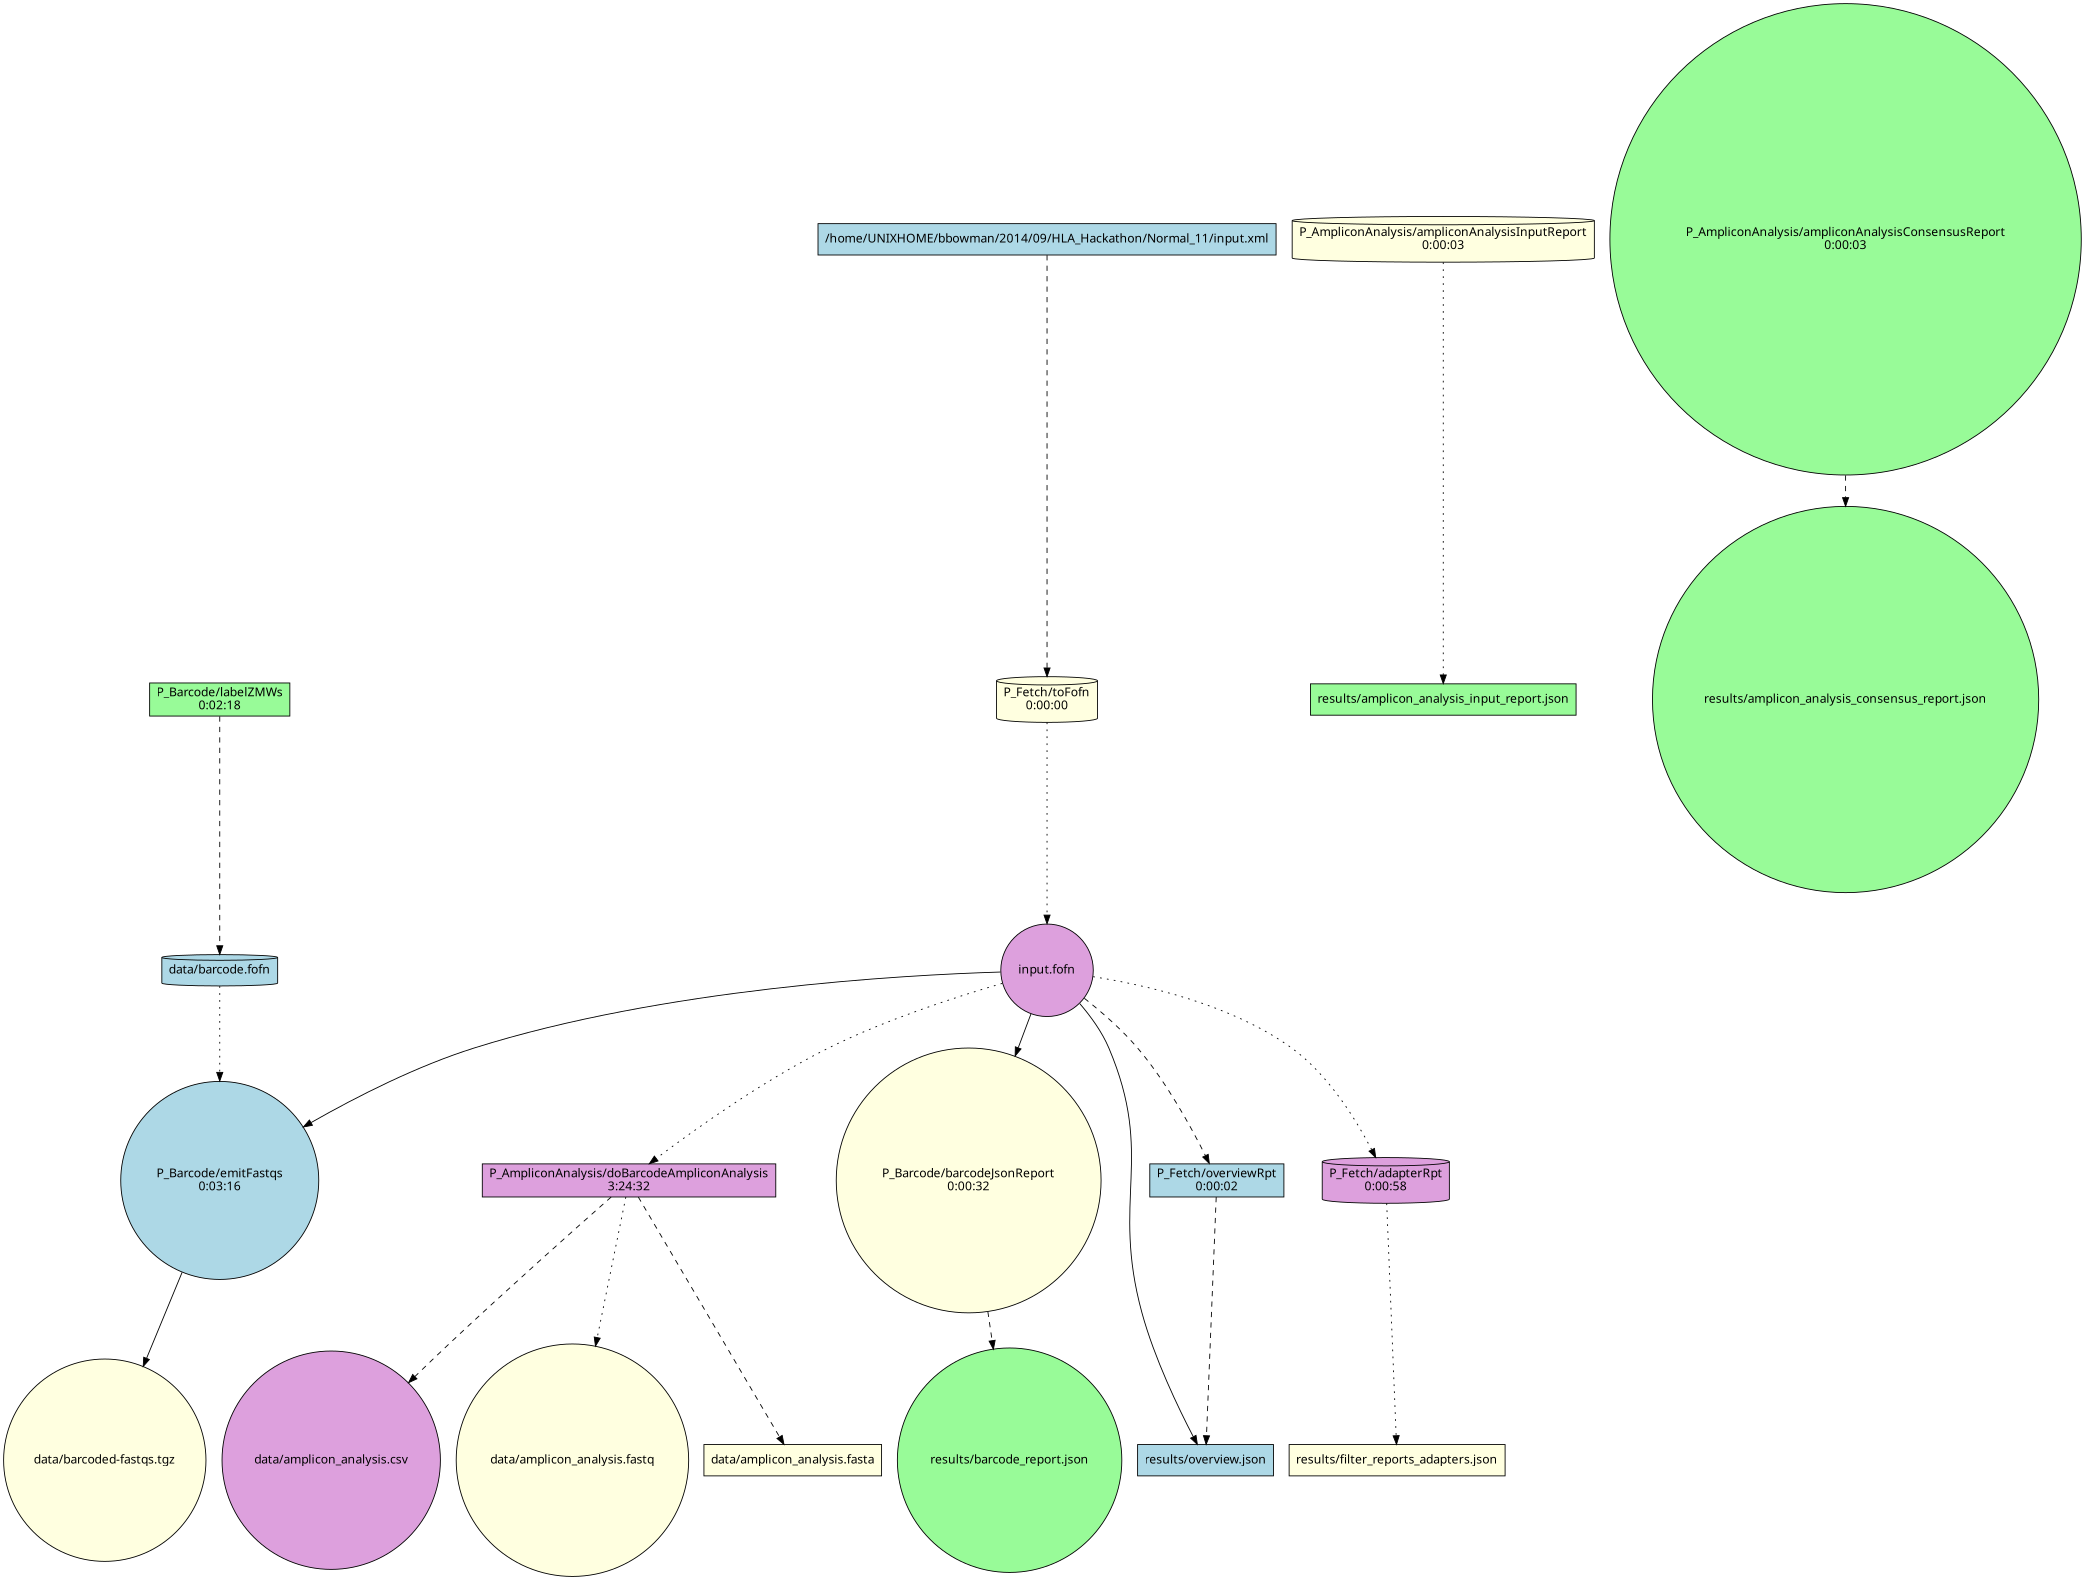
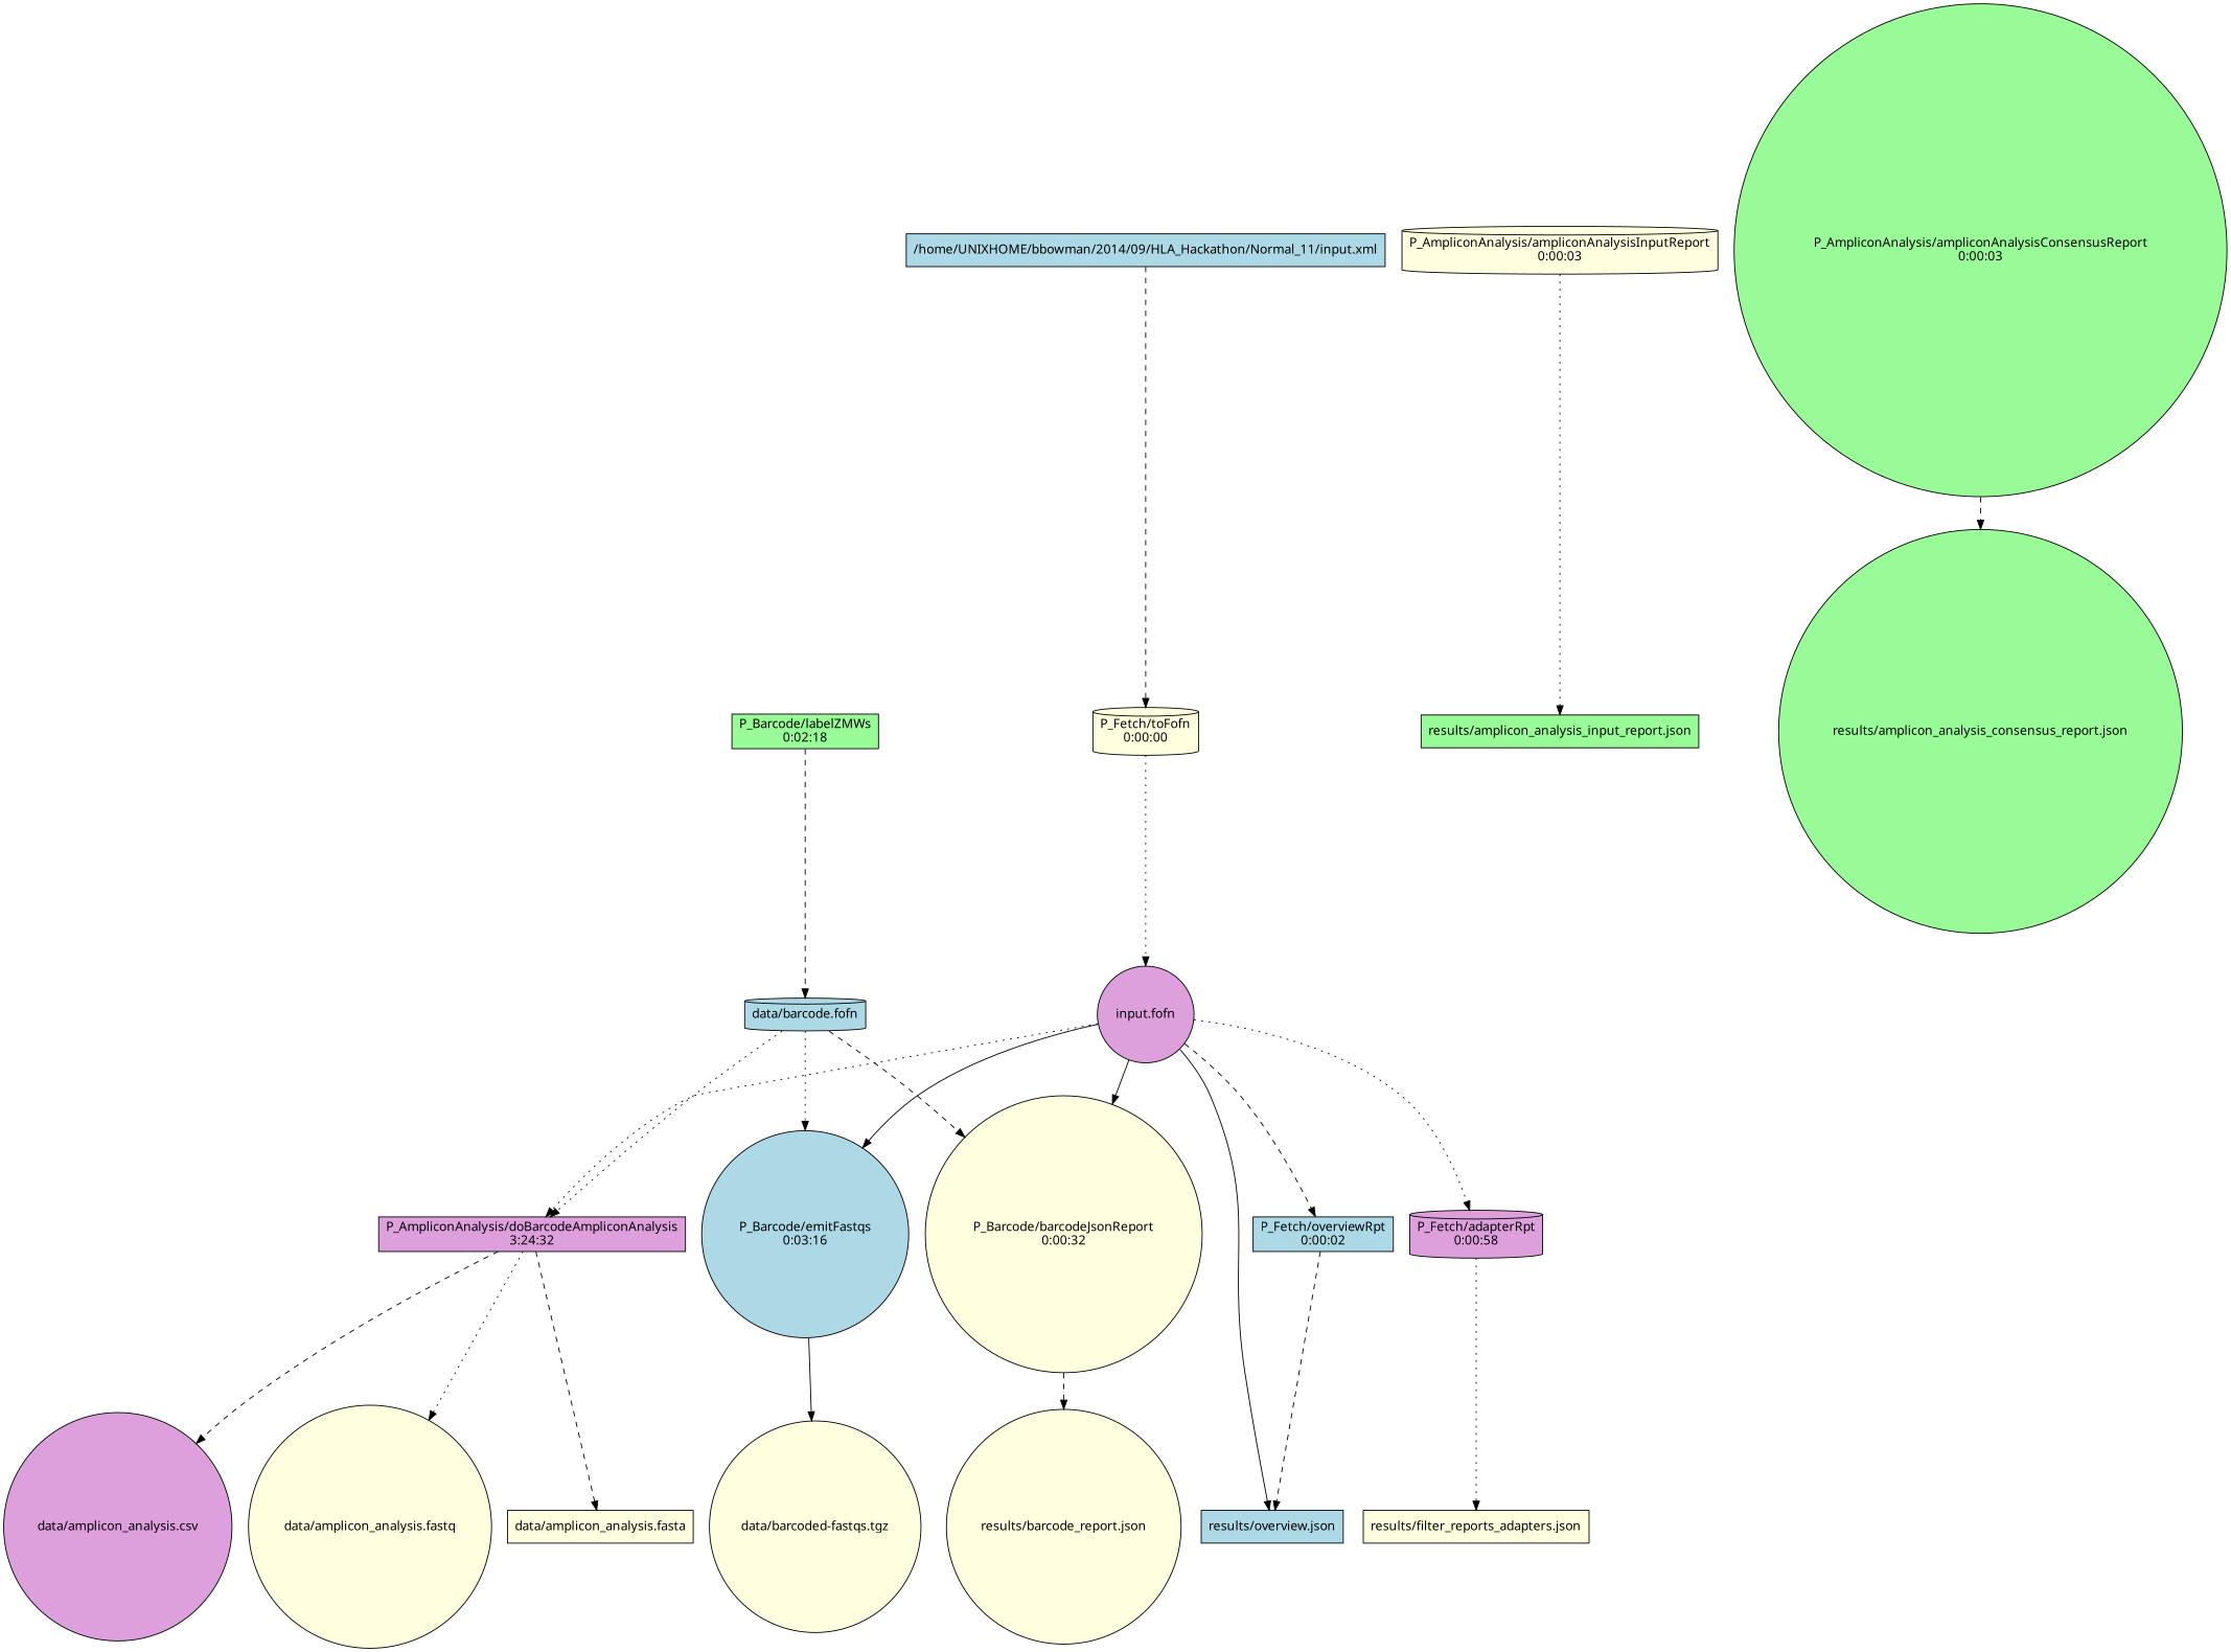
  digraph {
    node [fillcolor=lightyellow fontname="Times New Roman" shape=circle style=filled]
    edge [style=dashed]
    n1 [fillcolor=plum label="data/amplicon_analysis.csv"]
    n2 [color="#000000" label="P_AmpliconAnalysis/ampliconAnalysisInputReport\n0:00:03" shape=cylinder]
    n3 [fillcolor=palegreen label="results/amplicon_analysis_input_report.json" shape=box]
    n4 [color="#000000" fillcolor=palegreen label="P_AmpliconAnalysis/ampliconAnalysisConsensusReport\n0:00:03"]
    n5 [fillcolor=palegreen label="results/amplicon_analysis_consensus_report.json"]
    n6 [fillcolor=lightblue label="data/barcode.fofn" shape=cylinder]
    n7 [color="#000000" fillcolor=lightblue label="P_Barcode/emitFastqs\n0:03:16"]
    n8 [color="#000000" fillcolor=plum label="P_AmpliconAnalysis/doBarcodeAmpliconAnalysis\n3:24:32" shape=box]
    n9 [color="#000000" label="P_Barcode/barcodeJsonReport\n0:00:32"]
    n10 [label="data/barcoded-fastqs.tgz"]
    n11 [label="data/amplicon_analysis.fastq"]
    n12 [label="data/amplicon_analysis.fasta" shape=box]
-   n13 [fillcolor=palegreen label="results/barcode_report.json"]
+   n13 [label="results/barcode_report.json"]
    n14 [fillcolor=lightblue label="results/overview.json" shape=box]
    n15 [color="#000000" fillcolor=plum label="P_Fetch/adapterRpt\n0:00:58" shape=cylinder]
    n16 [label="results/filter_reports_adapters.json" shape=box]
    n17 [fillcolor=lightblue label="/home/UNIXHOME/bbowman/2014/09/HLA_Hackathon/Normal_11/input.xml" shape=box]
    n18 [color="#000000" label="P_Fetch/toFofn\n0:00:00" shape=cylinder]
    n19 [fillcolor=plum label="input.fofn"]
    n20 [color="#000000" fillcolor=lightblue label="P_Fetch/overviewRpt\n0:00:02" shape=box]
    n21 [color="#000000" fillcolor=palegreen label="P_Barcode/labelZMWs\n0:02:18" shape=box]
    n2 -> n3 [style=dotted]
    n4 -> n5
    n6 -> n7 [style=dotted]
+   n6 -> n8 [style=dotted]
+   n6 -> n9
    n7 -> n10 [style=solid]
    n8 -> n1
    n8 -> n11 [style=dotted]
    n8 -> n12
    n9 -> n13
    n15 -> n16 [style=dotted]
    n17 -> n18
    n18 -> n19 [style=dotted]
    n19 -> n7 [style=solid]
    n19 -> n8 [style=dotted]
    n19 -> n9 [style=solid]
    n19 -> n14 [style=solid]
    n19 -> n15 [style=dotted]
    n19 -> n20
    n20 -> n14
    n21 -> n6
  }
